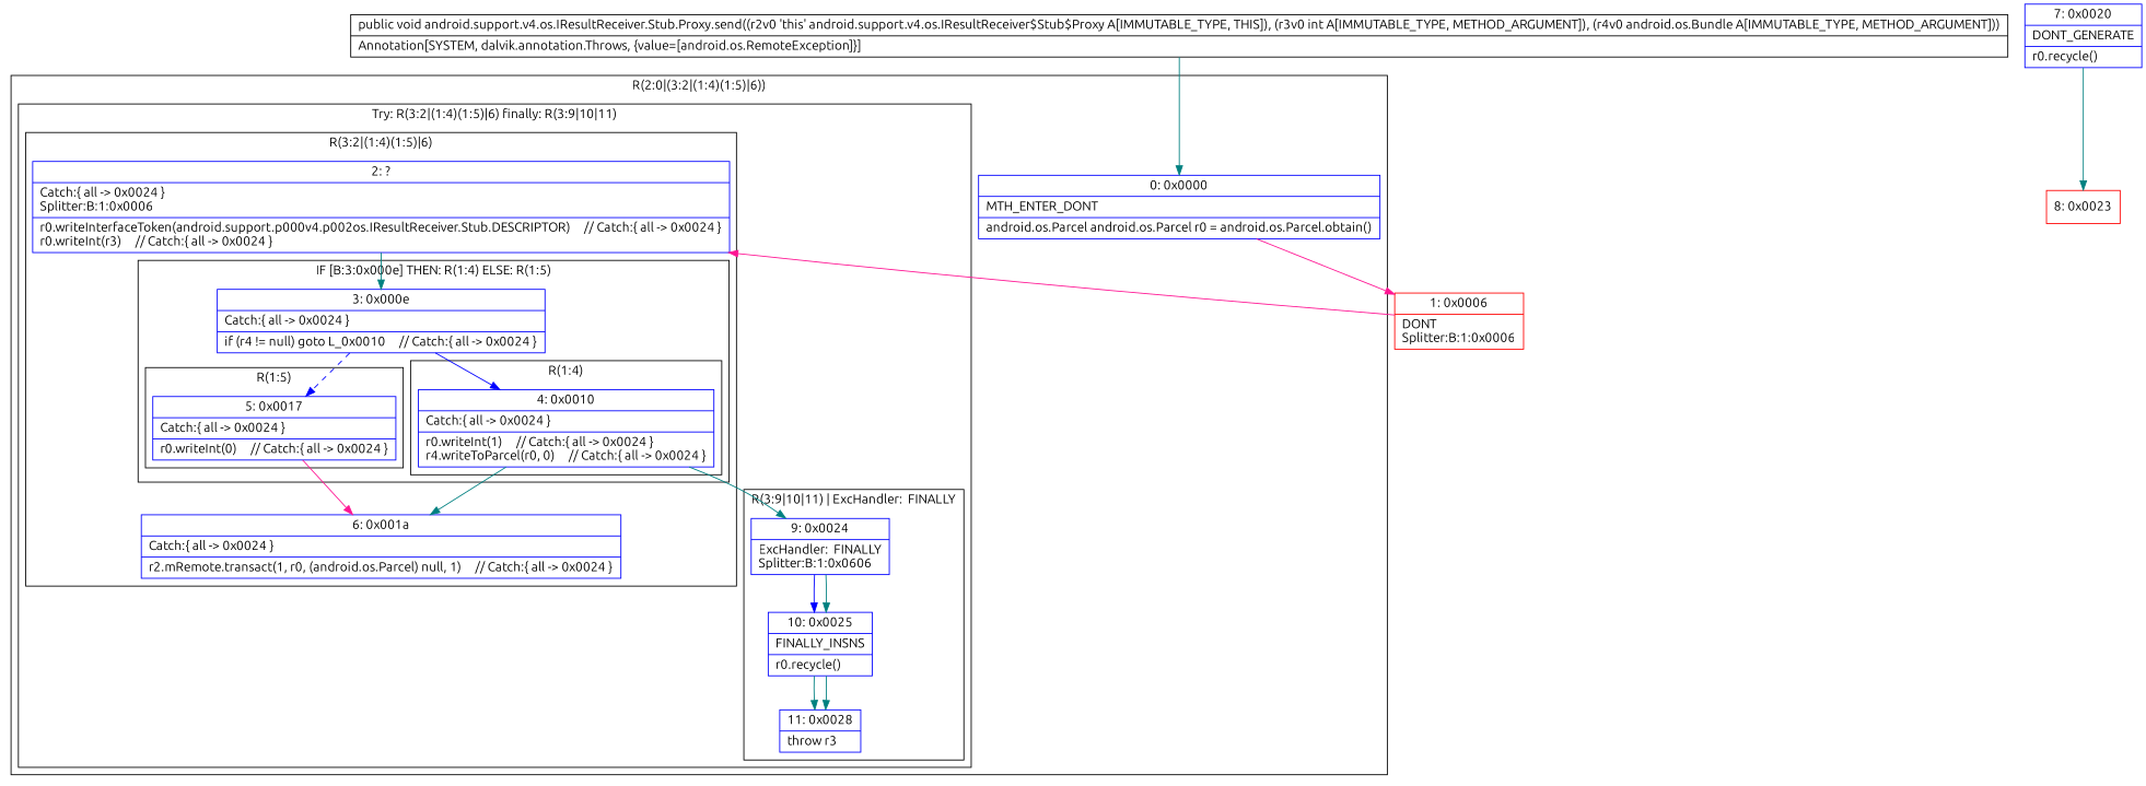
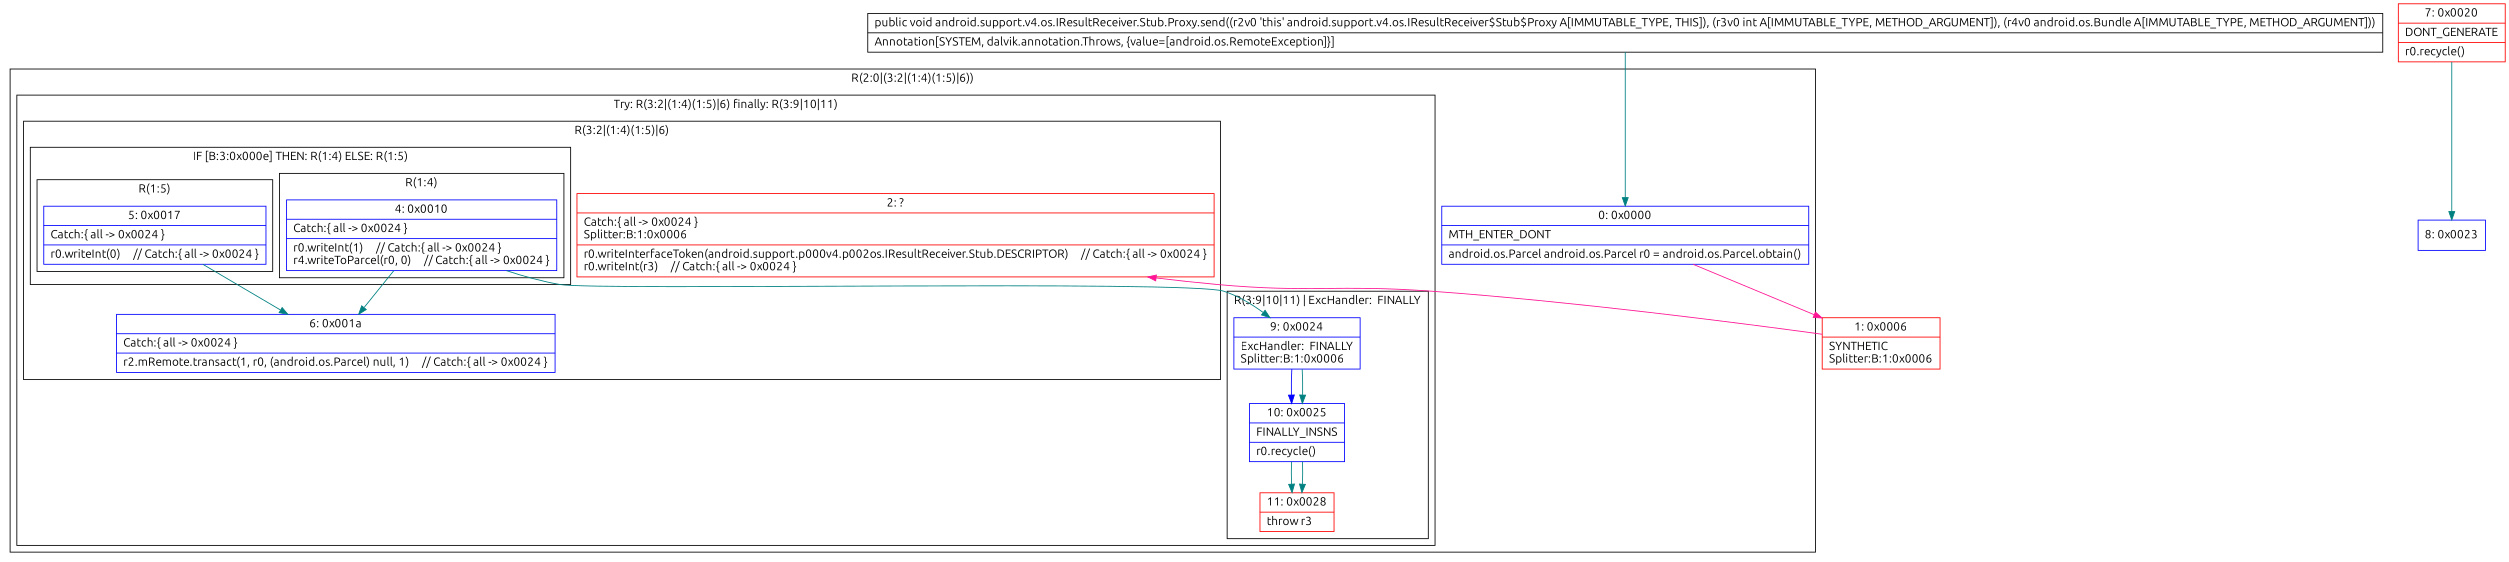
  digraph {
    fontname=Ubuntu
    node [color=blue fontname=Ubuntu shape=record]
    edge [color=teal fontname=Ubuntu]
    n1 [label="{4\:\ 0x0010|Catch:\{ all \-\> 0x0024 \}\l|r0.writeInt(1)     \/\/ Catch:\{ all \-\> 0x0024 \}\lr4.writeToParcel(r0, 0)     \/\/ Catch:\{ all \-\> 0x0024 \}\l}"]
    n2 [label="{5\:\ 0x0017|Catch:\{ all \-\> 0x0024 \}\l|r0.writeInt(0)     \/\/ Catch:\{ all \-\> 0x0024 \}\l}"]
-   n3 [label="{3\:\ 0x000e|Catch:\{ all \-\> 0x0024 \}\l|if (r4 != null) goto L_0x0010     \/\/ Catch:\{ all \-\> 0x0024 \}\l}"]
-   n4 [label="{2\:\ ?|Catch:\{ all \-\> 0x0024 \}\lSplitter:B:1:0x0006\l|r0.writeInterfaceToken(android.support.p000v4.p002os.IResultReceiver.Stub.DESCRIPTOR)     \/\/ Catch:\{ all \-\> 0x0024 \}\lr0.writeInt(r3)     \/\/ Catch:\{ all \-\> 0x0024 \}\l}"]
+   n4 [color=red label="{2\:\ ?|Catch:\{ all \-\> 0x0024 \}\lSplitter:B:1:0x0006\l|r0.writeInterfaceToken(android.support.p000v4.p002os.IResultReceiver.Stub.DESCRIPTOR)     \/\/ Catch:\{ all \-\> 0x0024 \}\lr0.writeInt(r3)     \/\/ Catch:\{ all \-\> 0x0024 \}\l}"]
    n5 [label="{6\:\ 0x001a|Catch:\{ all \-\> 0x0024 \}\l|r2.mRemote.transact(1, r0, (android.os.Parcel) null, 1)     \/\/ Catch:\{ all \-\> 0x0024 \}\l}"]
-   n6 [label="{9\:\ 0x0024|ExcHandler:  FINALLY\lSplitter:B:1:0x0606\l}"]
+   n6 [label="{9\:\ 0x0024|ExcHandler:  FINALLY\lSplitter:B:1:0x0006\l}"]
    n7 [label="{10\:\ 0x0025|FINALLY_INSNS\l|r0.recycle()\l}"]
-   n8 [label="{11\:\ 0x0028|throw r3\l}"]
+   n8 [color=red label="{11\:\ 0x0028|throw r3\l}"]
    n9 [label="{0\:\ 0x0000|MTH_ENTER_DONT\l|android.os.Parcel android.os.Parcel r0 = android.os.Parcel.obtain()\l}"]
-   n10 [color=red label="{1\:\ 0x0006|DONT\lSplitter:B:1:0x0006\l}"]
-   n11 [label="{7\:\ 0x0020|DONT_GENERATE\l|r0.recycle()\l}"]
-   n12 [color=red label="{8\:\ 0x0023}"]
+   n10 [color=red label="{1\:\ 0x0006|SYNTHETIC\lSplitter:B:1:0x0006\l}"]
+   n11 [color=red label="{7\:\ 0x0020|DONT_GENERATE\l|r0.recycle()\l}"]
+   n12 [label="{8\:\ 0x0023}"]
    n13 [label="{public void android.support.v4.os.IResultReceiver.Stub.Proxy.send((r2v0 'this' android.support.v4.os.IResultReceiver$Stub$Proxy A[IMMUTABLE_TYPE, THIS]), (r3v0 int A[IMMUTABLE_TYPE, METHOD_ARGUMENT]), (r4v0 android.os.Bundle A[IMMUTABLE_TYPE, METHOD_ARGUMENT]))  | Annotation[SYSTEM, dalvik.annotation.Throws, \{value=[android.os.RemoteException]\}]\l}" color=""]
    subgraph cluster_1 {
      label="R(2:0|(3:2|(1:4)(1:5)|6))"
      n9
      subgraph cluster_2 {
        label="Try: R(3:2|(1:4)(1:5)|6) finally: R(3:9|10|11)"
        subgraph cluster_3 {
          label="R(3:2|(1:4)(1:5)|6)"
          n4
          n5
          subgraph cluster_4 {
            label="IF [B:3:0x000e] THEN: R(1:4) ELSE: R(1:5)"
-           n3
            subgraph cluster_5 {
              label="R(1:4)"
              n1
            }
            subgraph cluster_6 {
              label="R(1:5)"
              n2
            }
          }
        }
        subgraph cluster_7 {
          label="R(3:9|10|11) | ExcHandler:  FINALLY\l"
          n6
          n7
          n8
        }
      }
    }
    subgraph cluster_8 {
      label="R(3:9|10|11) | ExcHandler:  FINALLY\l"
    }
    n1 -> n5
    n1 -> n6
-   n2 -> n5 [color=deeppink]
-   n3 -> n1 [color=blue]
-   n3 -> n2 [color=blue style=dashed]
-   n4 -> n3
+   n2 -> n5
    n6 -> n7 [color=blue]
    n6 -> n7
    n7 -> n8
    n7 -> n8
    n9 -> n10 [color=deeppink]
    n10 -> n4 [color=deeppink]
    n11 -> n12
    n13 -> n9
  }
